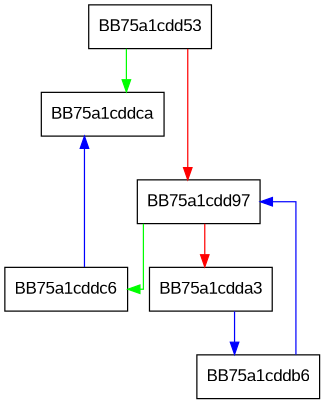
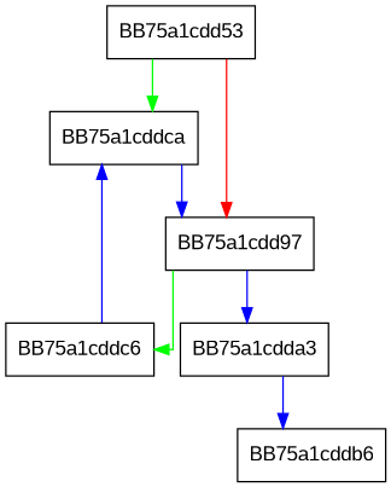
  digraph {
    fontname="Liberation Sans"
    splines=ortho
    node [fontname="Liberation Sans" shape=box]
    edge [color=blue fontname="Liberation Sans"]
    n1 [label=BB75a1cdd53]
    BB75a1cddca
    BB75a1cdd97
    BB75a1cddc6
    BB75a1cdda3
    BB75a1cddb6
    n1 -> BB75a1cddca [color=green]
    n1 -> BB75a1cdd97 [color=red]
-   BB75a1cddb6 -> BB75a1cdd97
+   BB75a1cddca -> BB75a1cdd97
    BB75a1cdd97 -> BB75a1cddc6 [color=green]
-   BB75a1cdd97 -> BB75a1cdda3 [color=red]
+   BB75a1cdd97 -> BB75a1cdda3
    BB75a1cddc6 -> BB75a1cddca
    BB75a1cdda3 -> BB75a1cddb6
  }
